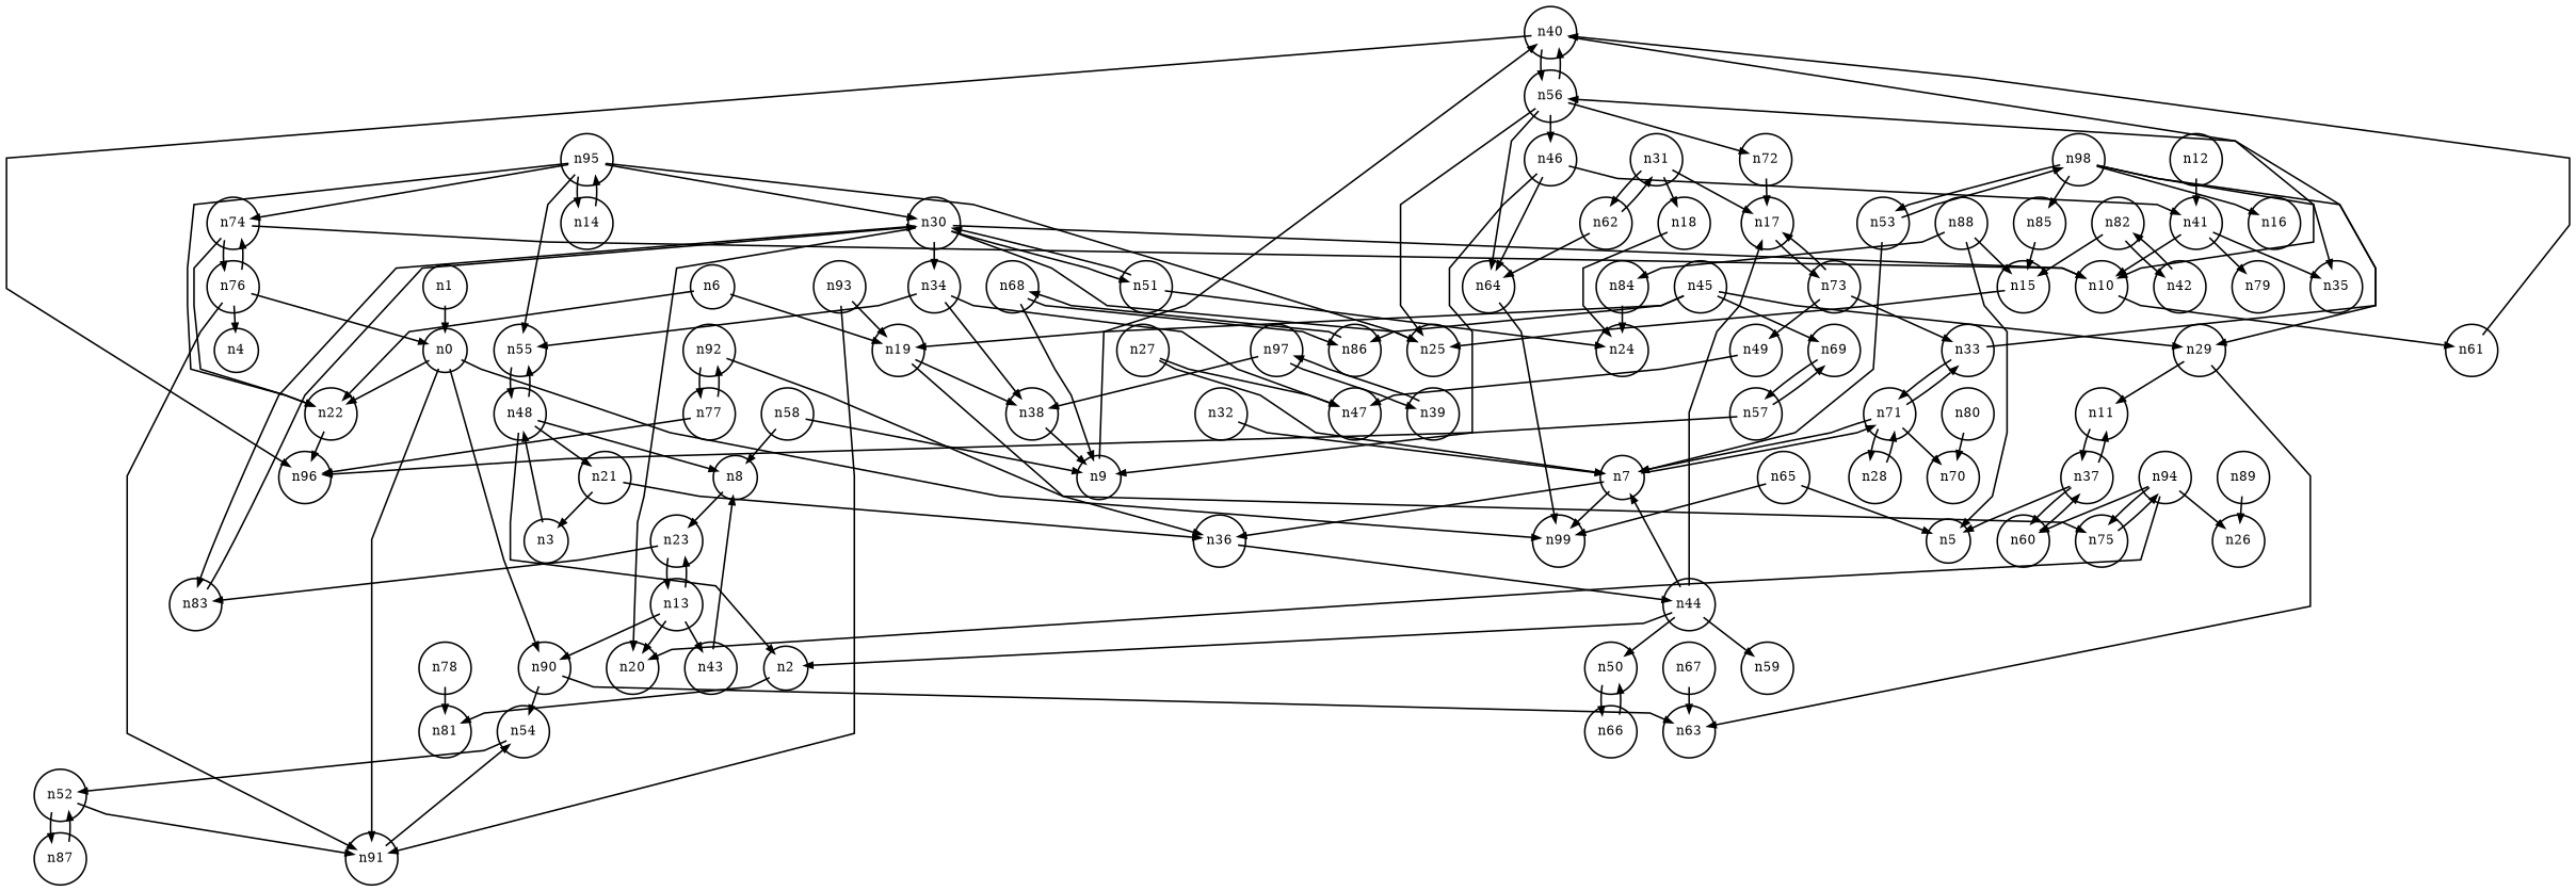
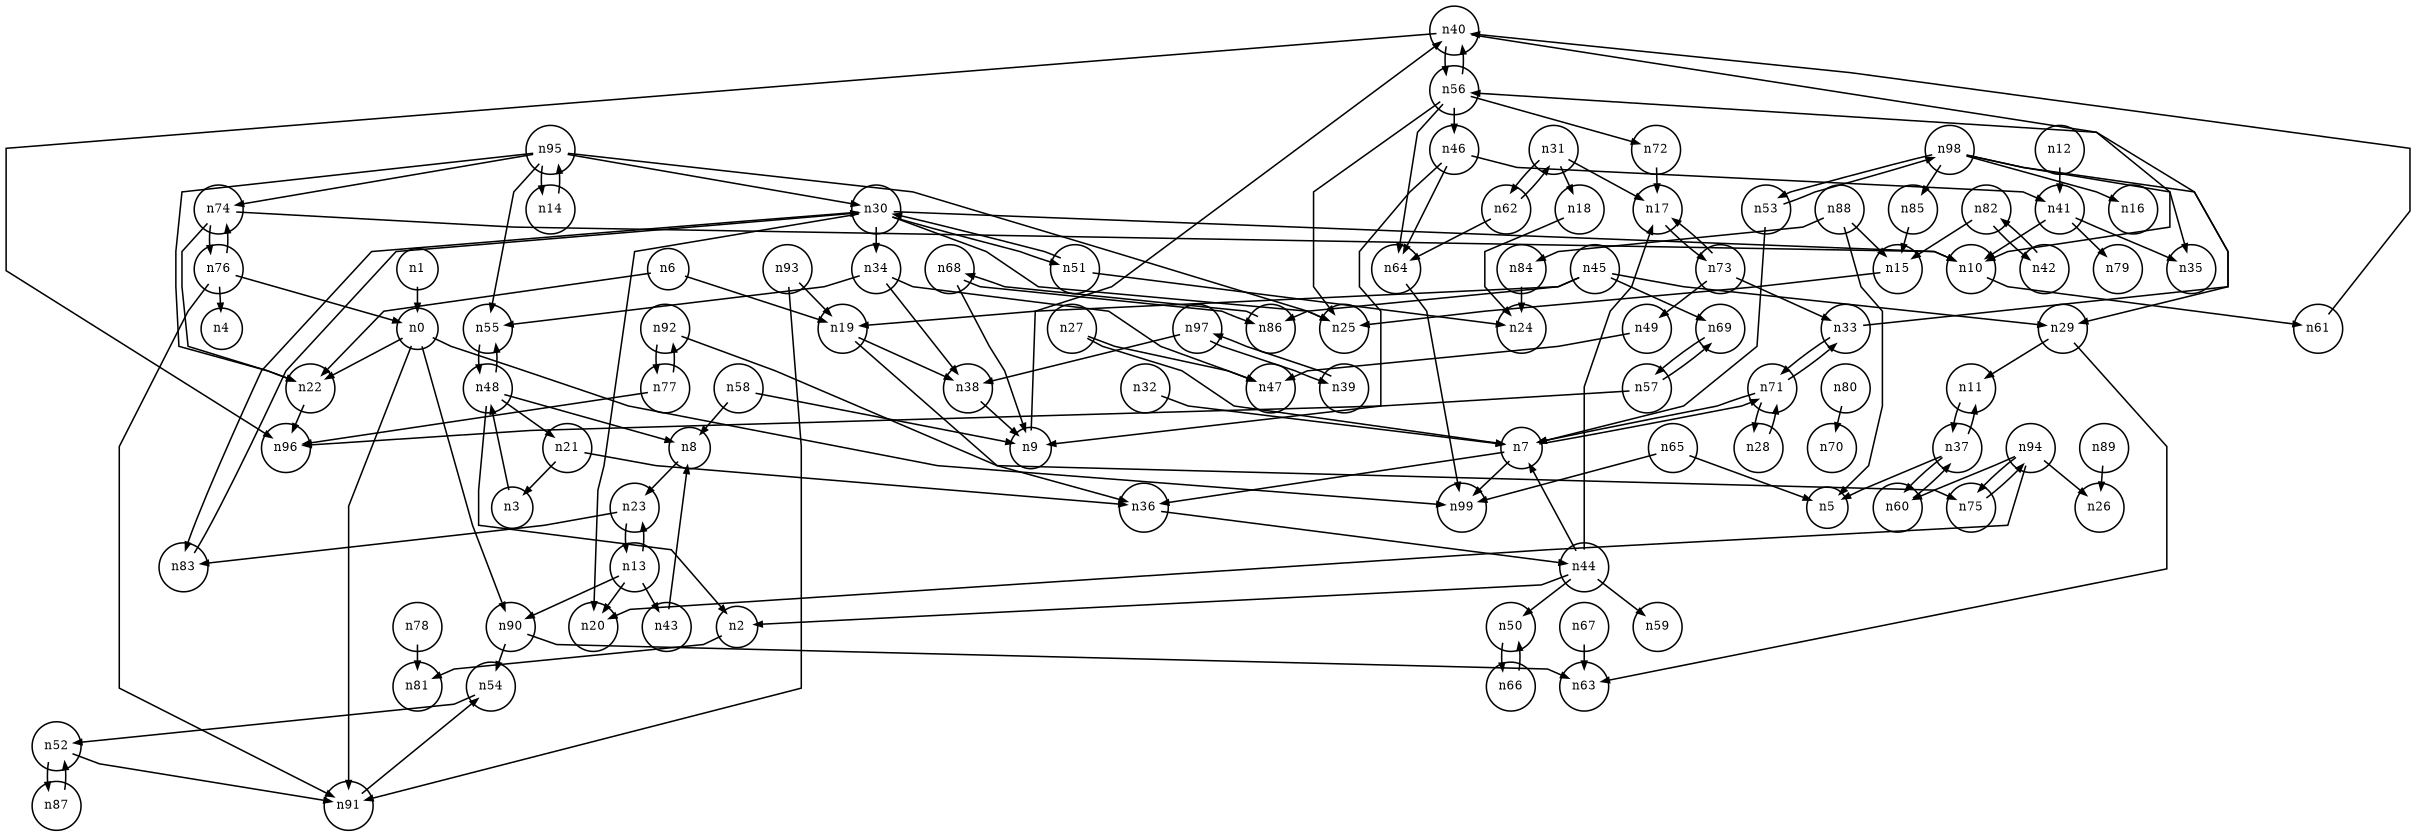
  digraph {
    fontname="DejaVu Serif"
    fontsize=8
    nodesep=0.22
    nodesize=0.32
    ranksep=0.22
    splines=polyline
    node [fixedsize=shape fontname="DejaVu Serif" fontsize=8 shape=circle]
    edge [arrowsize=0.5 fontname="DejaVu Serif"]
    n22 [width=0.32]
    n96 [width=0.32]
    n0 [width=0.32]
    n90 [width=0.32]
    n91 [width=0.32]
    n99 [width=0.32]
    n54 [width=0.32]
    n63 [width=0.32]
    n52 [width=0.32]
    n87 [width=0.32]
    n1 [width=0.32]
    n2 [width=0.32]
    n81 [width=0.32]
    n19 [width=0.32]
    n36 [width=0.32]
    n38 [width=0.32]
    n44 [width=0.32]
    n9 [width=0.32]
    n7 [width=0.32]
    n17 [width=0.32]
    n50 [width=0.32]
    n59 [width=0.32]
    n40 [width=0.32]
    n6 [width=0.32]
    n71 [width=0.32]
    n73 [width=0.32]
    n66 [width=0.32]
    n28 [width=0.32]
    n33 [width=0.32]
    n70 [width=0.32]
    n56 [width=0.32]
    n61 [width=0.32]
    n10 [width=0.32]
    n25 [width=0.32]
    n64 [width=0.32]
    n46 [width=0.32]
    n72 [width=0.32]
    n41 [width=0.32]
    n35 [width=0.32]
    n79 [width=0.32]
    n12 [width=0.32]
    n13 [width=0.32]
    n20 [width=0.32]
    n43 [width=0.32]
    n23 [width=0.32]
    n8 [width=0.32]
    n83 [width=0.32]
    n30 [width=0.32]
    n15 [width=0.32]
    n18 [width=0.32]
    n24 [width=0.32]
    n3 [width=0.32]
    n48 [width=0.32]
    n21 [width=0.32]
    n55 [width=0.32]
    n34 [width=0.32]
    n51 [width=0.32]
    n47 [width=0.32]
    n27 [width=0.32]
    n11 [width=0.32]
    n37 [width=0.32]
    n5 [width=0.32]
    n60 [width=0.32]
    n29 [width=0.32]
    n49 [width=0.32]
    n31 [width=0.32]
    n62 [width=0.32]
    n32 [width=0.32]
    n97 [width=0.32]
    n39 [width=0.32]
    n45 [width=0.32]
    n69 [width=0.32]
    n86 [width=0.32]
    n57 [width=0.32]
    n68 [width=0.32]
    n53 [width=0.32]
    n98 [width=0.32]
    n16 [width=0.32]
    n85 [width=0.32]
    n58 [width=0.32]
    n65 [width=0.32]
    n67 [width=0.32]
    n74 [width=0.32]
    n76 [width=0.32]
    n4 [width=0.32]
    n77 [width=0.32]
    n92 [width=0.32]
    n75 [width=0.32]
    n94 [width=0.32]
    n78 [width=0.32]
    n80 [width=0.32]
    n82 [width=0.32]
    n42 [width=0.32]
    n84 [width=0.32]
    n88 [width=0.32]
    n89 [width=0.32]
    n26 [width=0.32]
    n93 [width=0.32]
    n14 [width=0.32]
    n95 [width=0.32]
    n22 -> n96
    n0 -> n22
    n0 -> n90
    n0 -> n91
    n0 -> n99
    n90 -> n54
    n90 -> n63
    n91 -> n54
    n54 -> n52
    n52 -> n91
    n52 -> n87
    n87 -> n52
    n1 -> n0
    n2 -> n81
    n19 -> n36
    n19 -> n38
    n36 -> n44
    n38 -> n9
    n44 -> n2
    n44 -> n7
    n44 -> n17
    n44 -> n50
    n44 -> n59
    n9 -> n40
    n7 -> n99
    n7 -> n36
    n7 -> n71
    n17 -> n73
    n50 -> n66
    n40 -> n96
    n40 -> n56
    n40 -> n10
    n6 -> n22
    n6 -> n19
    n71 -> n7
    n71 -> n28
    n71 -> n33
-   n71 -> n70
    n73 -> n17
    n73 -> n33
    n73 -> n49
    n66 -> n50
    n28 -> n71
    n33 -> n71
    n33 -> n56
    n56 -> n40
    n56 -> n25
    n56 -> n64
    n56 -> n46
    n56 -> n72
    n61 -> n40
    n10 -> n61
    n64 -> n99
    n46 -> n9
    n46 -> n64
    n46 -> n41
    n72 -> n17
    n41 -> n10
    n41 -> n35
    n41 -> n79
    n12 -> n41
    n13 -> n90
    n13 -> n20
    n13 -> n43
    n13 -> n23
    n43 -> n8
    n23 -> n13
    n23 -> n83
    n8 -> n23
    n83 -> n30
    n30 -> n10
    n30 -> n25
    n30 -> n20
    n30 -> n83
    n30 -> n34
    n30 -> n51
    n15 -> n25
    n18 -> n24
    n3 -> n48
    n48 -> n2
    n48 -> n8
    n48 -> n21
    n48 -> n55
    n21 -> n36
    n21 -> n3
    n55 -> n48
    n34 -> n38
    n34 -> n55
    n34 -> n47
    n51 -> n30
    n51 -> n24
    n27 -> n7
    n27 -> n47
    n11 -> n37
    n37 -> n11
    n37 -> n5
    n37 -> n60
    n60 -> n37
    n29 -> n63
    n29 -> n11
    n49 -> n47
    n31 -> n17
    n31 -> n18
    n31 -> n62
    n62 -> n64
    n62 -> n31
    n32 -> n7
    n97 -> n38
    n97 -> n39
    n39 -> n97
    n45 -> n19
    n45 -> n29
    n45 -> n69
    n45 -> n86
    n69 -> n57
    n86 -> n68
    n57 -> n96
    n57 -> n69
    n68 -> n9
    n68 -> n86
    n53 -> n7
    n53 -> n98
    n98 -> n35
    n98 -> n29
    n98 -> n53
    n98 -> n16
    n98 -> n85
    n85 -> n15
    n58 -> n9
    n58 -> n8
    n65 -> n99
    n65 -> n5
    n67 -> n63
    n74 -> n22
    n74 -> n10
    n74 -> n76
    n76 -> n0
    n76 -> n91
    n76 -> n74
    n76 -> n4
    n77 -> n96
    n77 -> n92
    n92 -> n77
    n92 -> n75
    n75 -> n94
    n94 -> n20
    n94 -> n60
    n94 -> n75
    n94 -> n26
    n78 -> n81
    n80 -> n70
    n82 -> n15
    n82 -> n42
    n42 -> n82
    n84 -> n24
    n88 -> n15
    n88 -> n5
    n88 -> n84
    n89 -> n26
    n93 -> n91
    n93 -> n19
    n14 -> n95
    n95 -> n22
    n95 -> n25
    n95 -> n30
    n95 -> n55
    n95 -> n74
    n95 -> n14
  }
